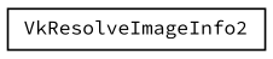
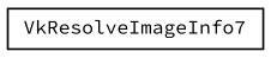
  digraph {
    rankdir=LR
    fontname="Source Code Pro"
-   n1 [color=black fillcolor=white fontname="Source Code Pro" fontsize=10 height=0.2 label=VkResolveImageInfo2 shape=record style=filled width=0.4]
+   n1 [color=black fillcolor=white fontname="Source Code Pro" fontsize=10 height=0.2 label=VkResolveImageInfo7 shape=record style=filled width=0.4]
  }
